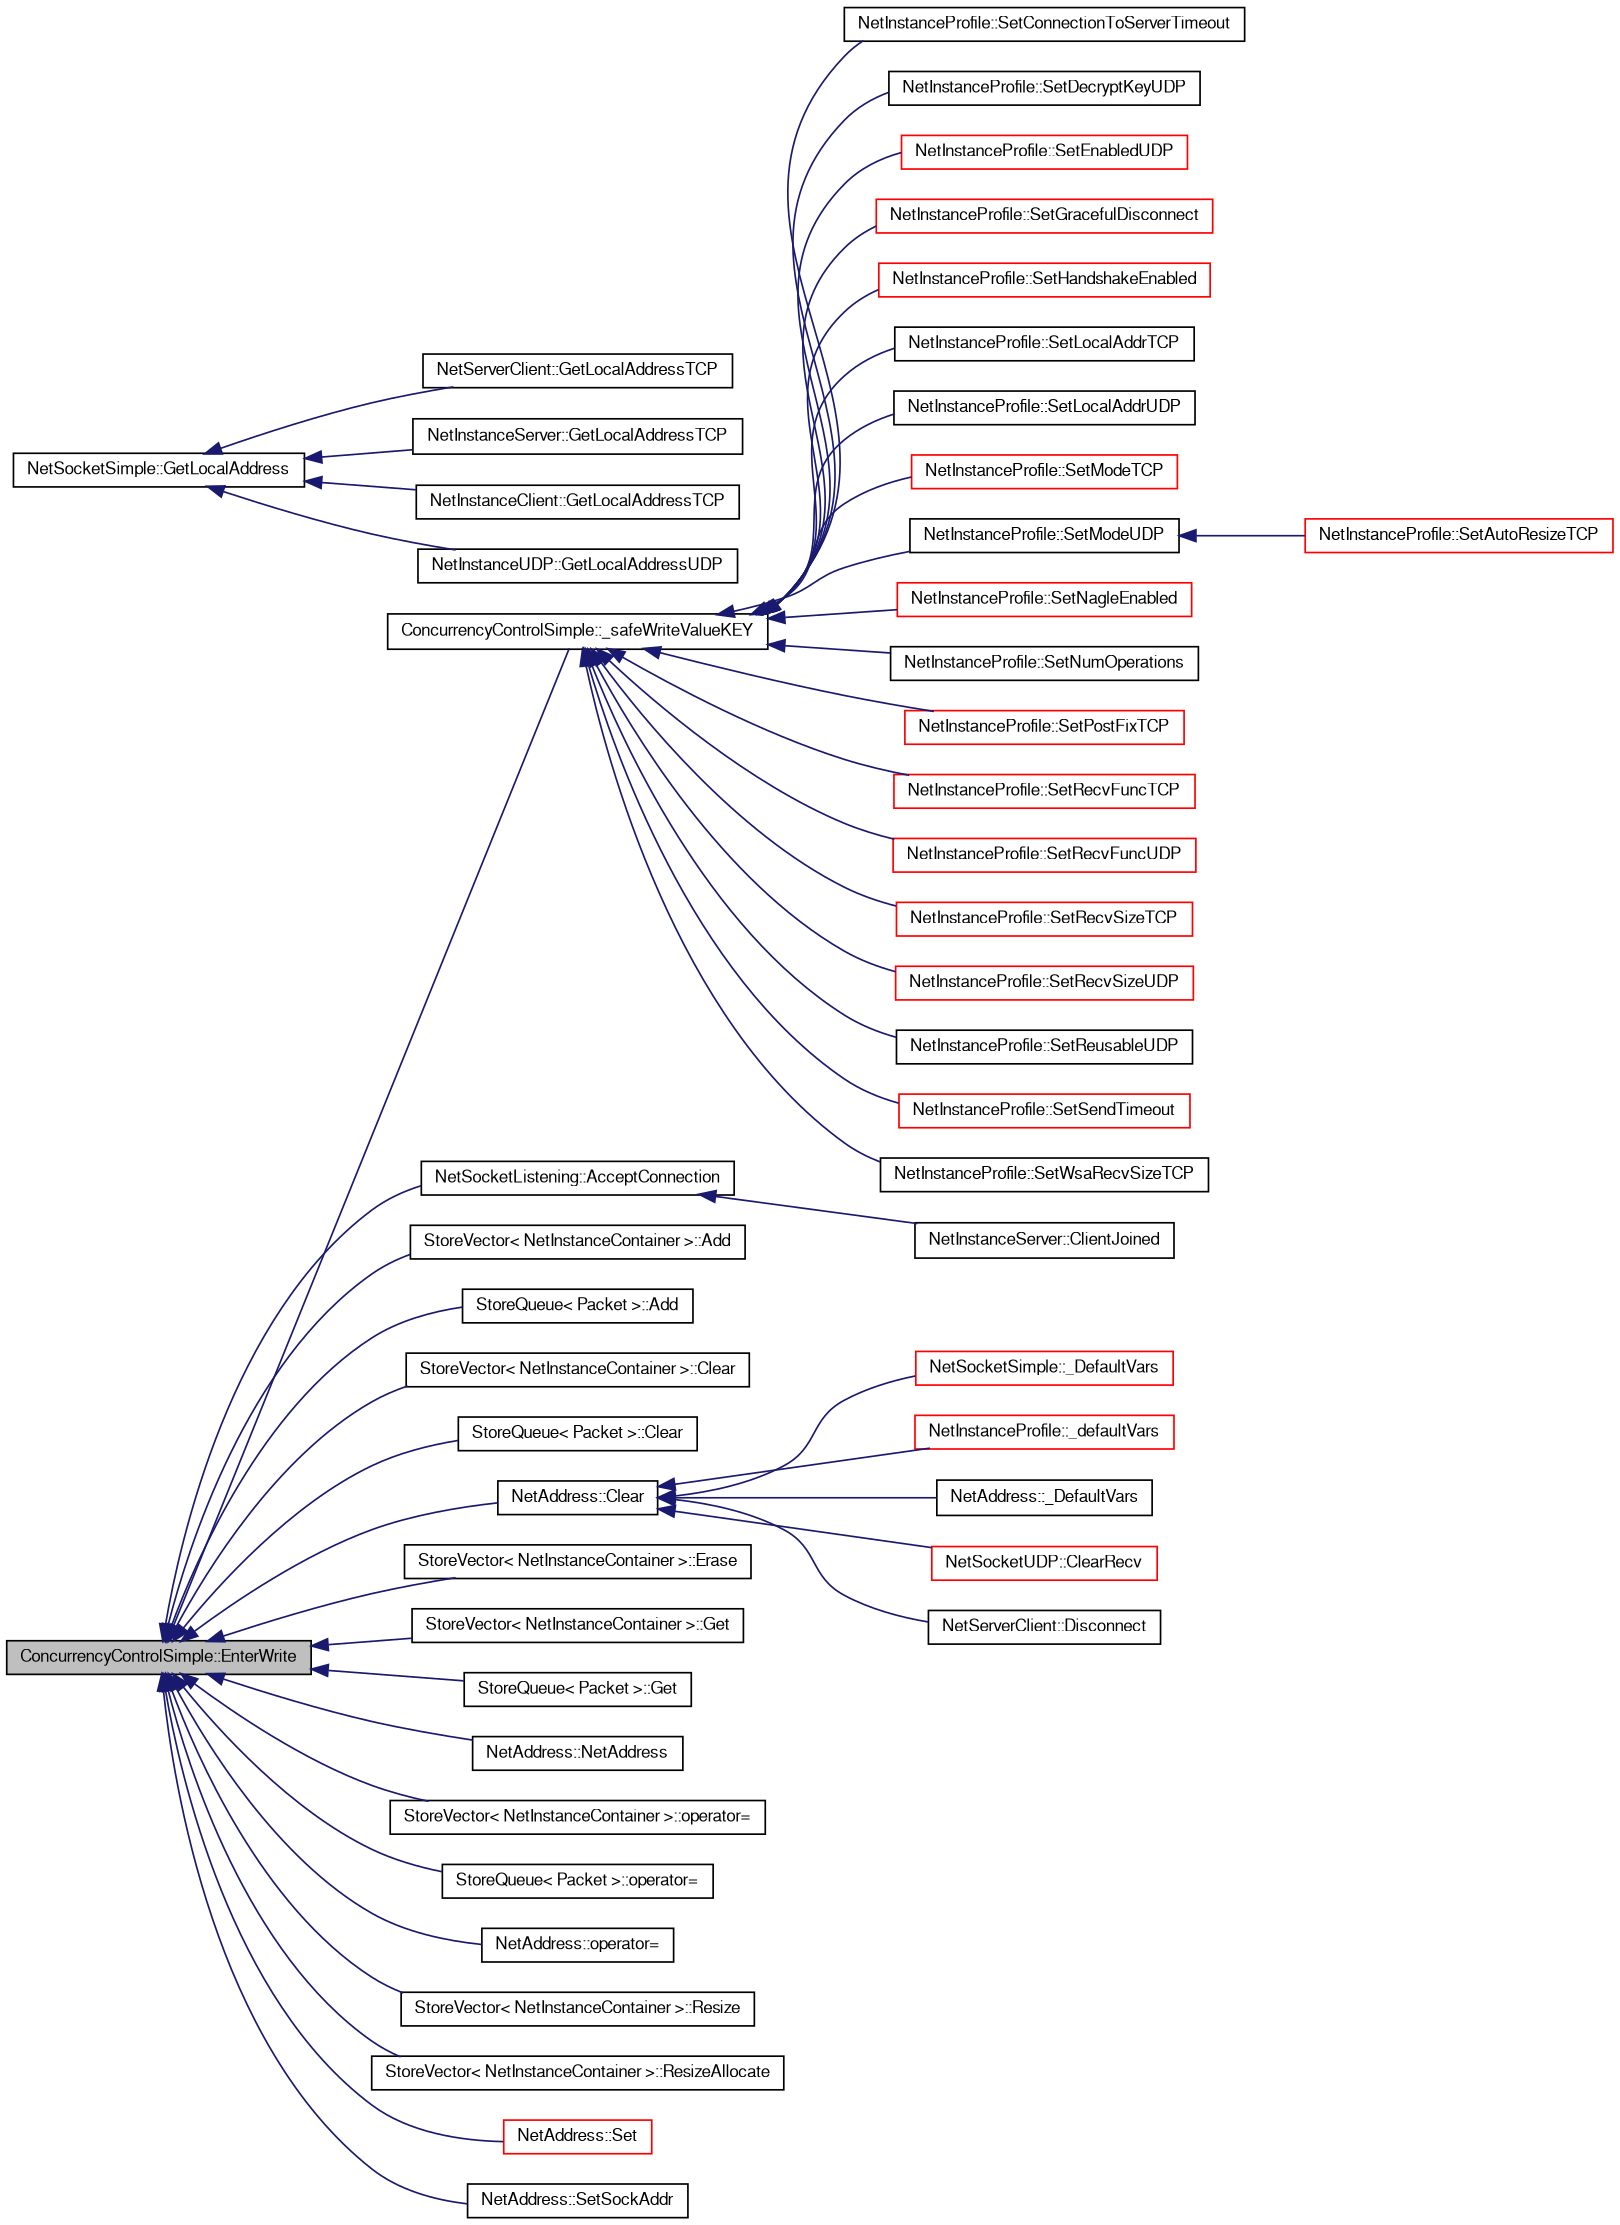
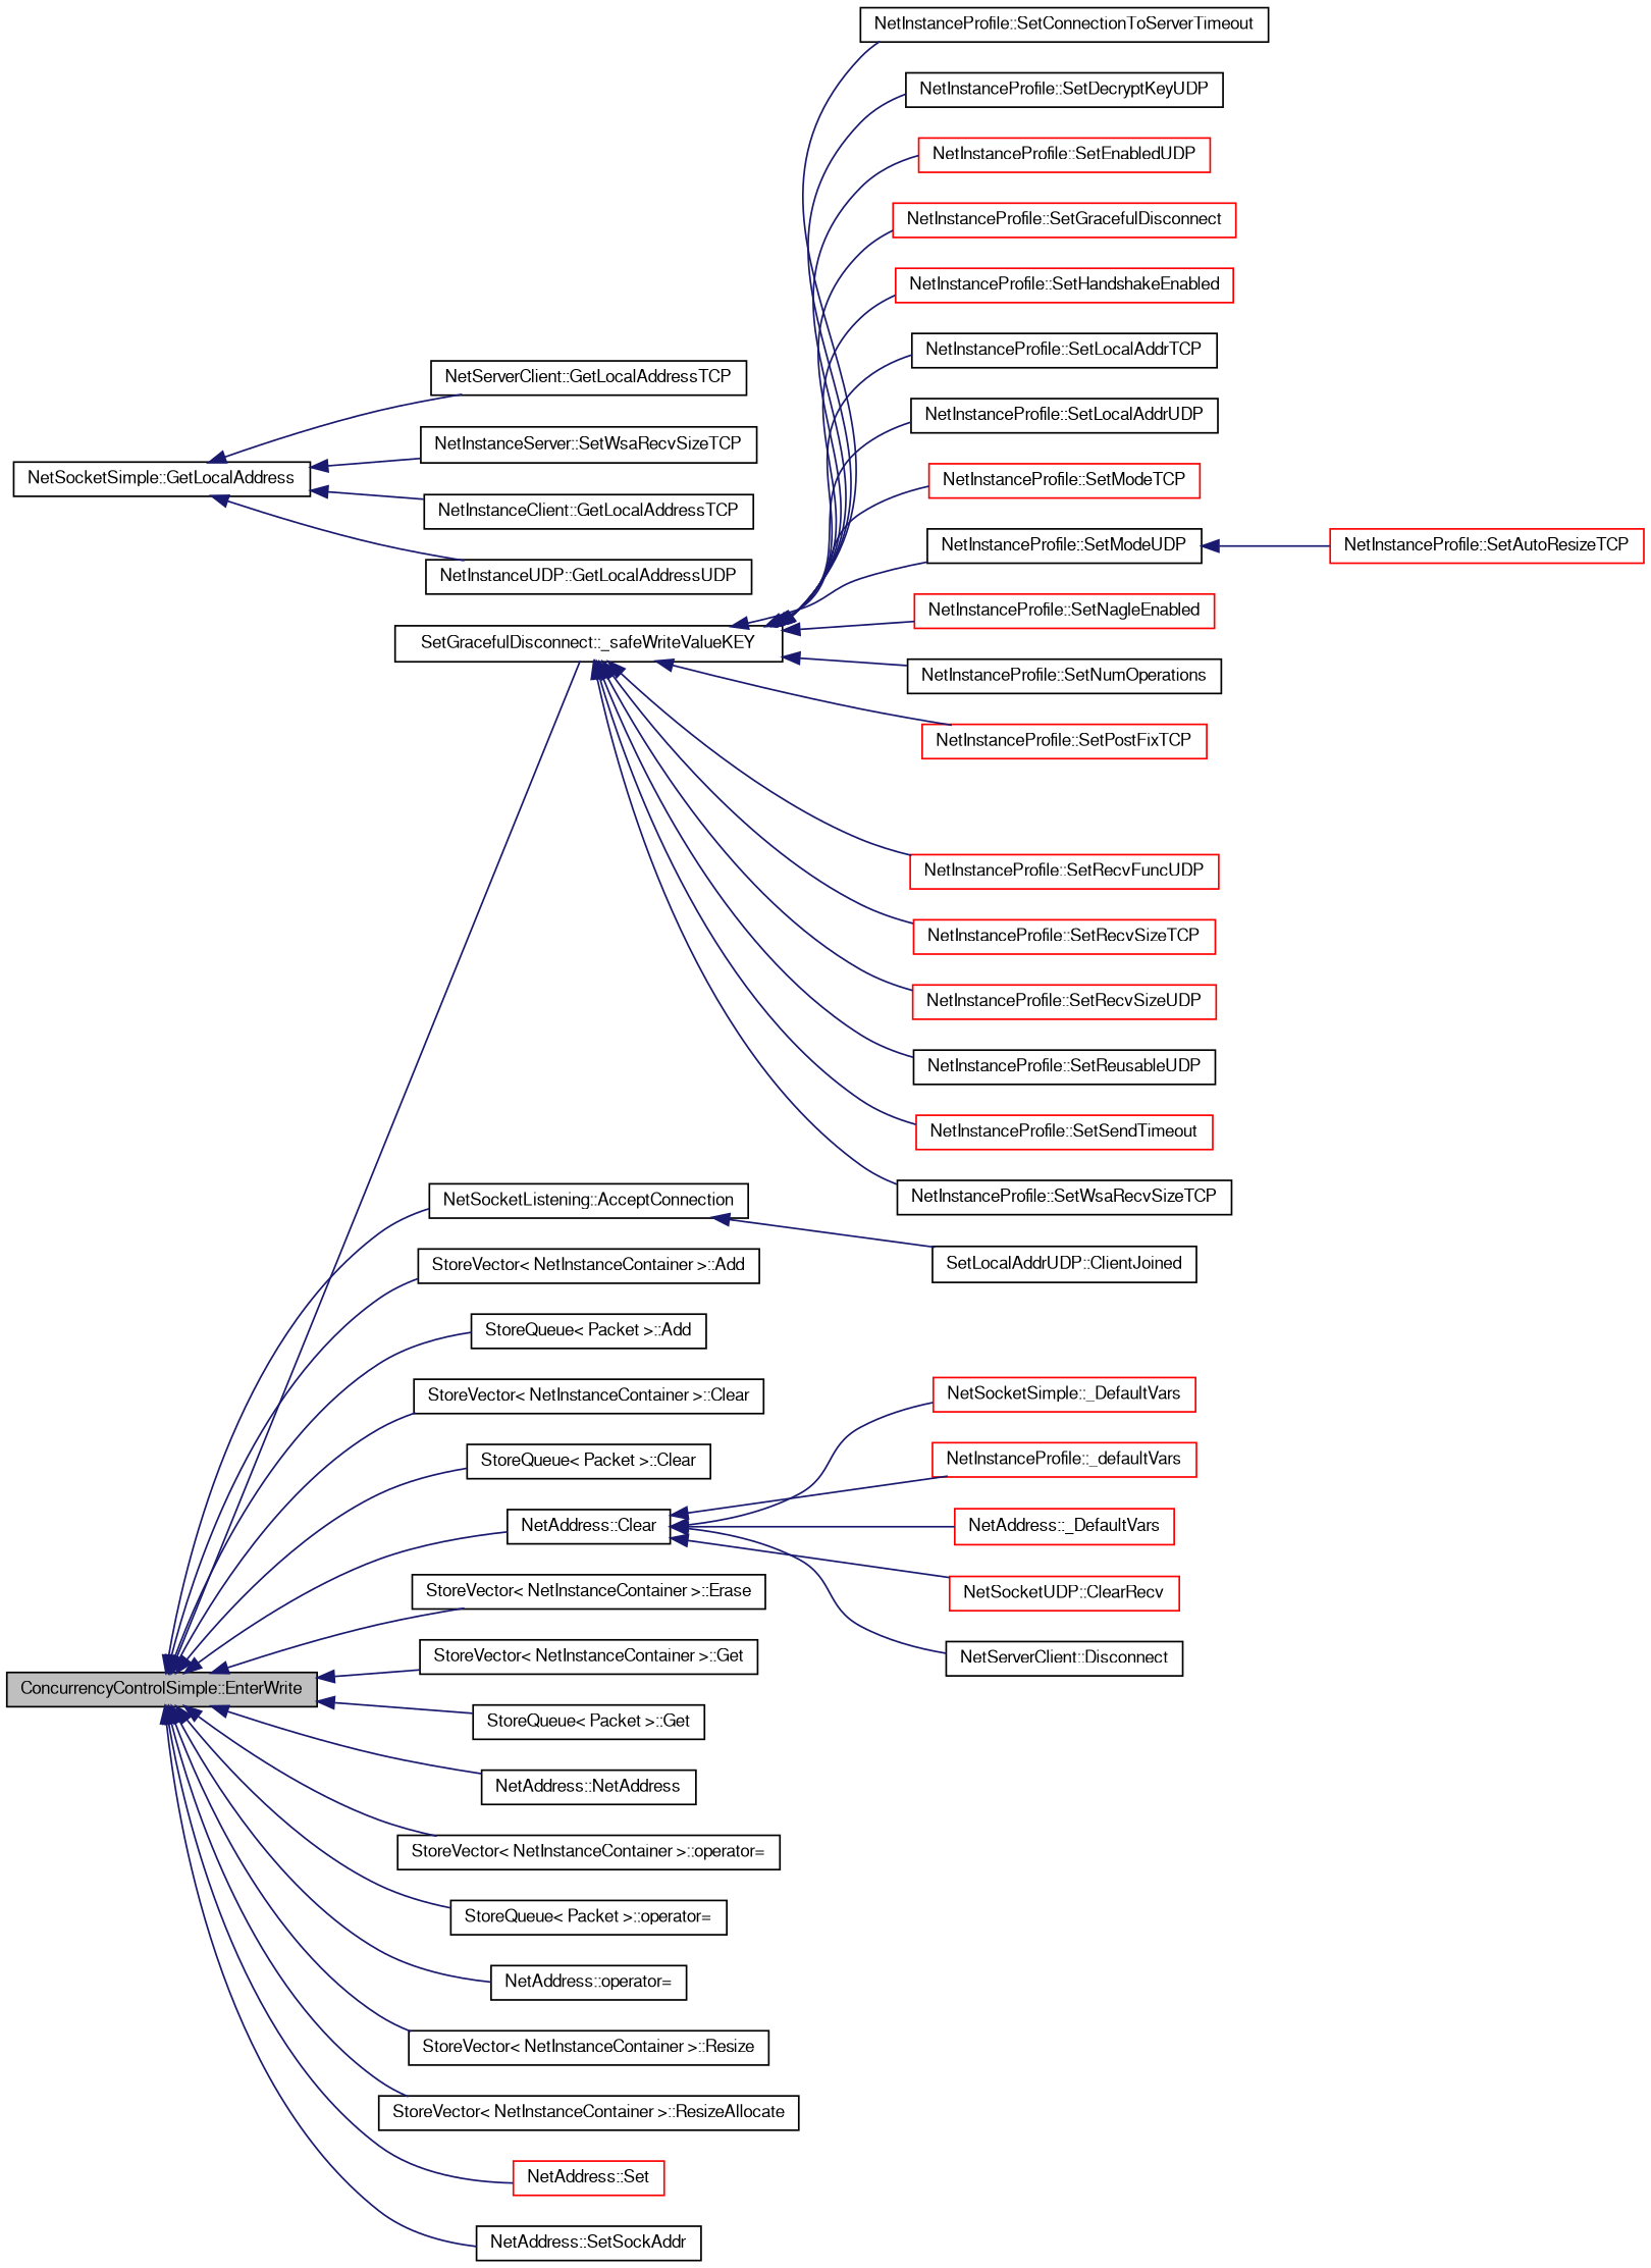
  digraph {
    rankdir=LR
    node [color=black fillcolor=white fontname=FreeSans fontsize=10 shape=record style=filled]
    edge [color=midnightblue dir=back fontname=FreeSans fontsize=10 labelfontname=FreeSans labelfontsize=10 style=solid]
    n1 [fillcolor=grey75 fontcolor=black height=0.2 label="ConcurrencyControlSimple::EnterWrite" width=0.4]
-   n2 [height=0.2 label="ConcurrencyControlSimple::_safeWriteValueKEY" width=0.4]
+   n2 [height=0.2 label="SetGracefulDisconnect::_safeWriteValueKEY" width=0.4]
    n3 [height=0.2 label="NetSocketListening::AcceptConnection" width=0.4]
    n4 [height=0.2 label="StoreVector\< NetInstanceContainer \>::Add" width=0.4]
    n5 [height=0.2 label="StoreQueue\< Packet \>::Add" width=0.4]
    n6 [height=0.2 label="StoreVector\< NetInstanceContainer \>::Clear" width=0.4]
    n7 [height=0.2 label="StoreQueue\< Packet \>::Clear" width=0.4]
    n8 [height=0.2 label="NetAddress::Clear" width=0.4]
    n9 [height=0.2 label="StoreVector\< NetInstanceContainer \>::Erase" width=0.4]
    n10 [height=0.2 label="StoreVector\< NetInstanceContainer \>::Get" width=0.4]
    n11 [height=0.2 label="StoreQueue\< Packet \>::Get" width=0.4]
    n12 [height=0.2 label="NetAddress::NetAddress" width=0.4]
    n13 [height=0.2 label="StoreVector\< NetInstanceContainer \>::operator=" width=0.4]
    n14 [height=0.2 label="StoreQueue\< Packet \>::operator=" width=0.4]
    n15 [height=0.2 label="NetAddress::operator=" width=0.4]
    n16 [height=0.2 label="StoreVector\< NetInstanceContainer \>::Resize" width=0.4]
    n17 [height=0.2 label="StoreVector\< NetInstanceContainer \>::ResizeAllocate" width=0.4]
    n18 [color=red height=0.2 label="NetAddress::Set" width=0.4]
    n19 [height=0.2 label="NetAddress::SetSockAddr" width=0.4]
    n20 [height=0.2 label="NetInstanceProfile::SetConnectionToServerTimeout" width=0.4]
    n21 [height=0.2 label="NetInstanceProfile::SetDecryptKeyUDP" width=0.4]
    n22 [color=red height=0.2 label="NetInstanceProfile::SetEnabledUDP" width=0.4]
    n23 [color=red height=0.2 label="NetInstanceProfile::SetGracefulDisconnect" width=0.4]
    n24 [color=red height=0.2 label="NetInstanceProfile::SetHandshakeEnabled" width=0.4]
    n25 [height=0.2 label="NetInstanceProfile::SetLocalAddrTCP" width=0.4]
    n26 [height=0.2 label="NetInstanceProfile::SetLocalAddrUDP" width=0.4]
    n27 [color=red height=0.2 label="NetInstanceProfile::SetModeTCP" width=0.4]
    n28 [height=0.2 label="NetInstanceProfile::SetModeUDP" width=0.4]
    n29 [color=red height=0.2 label="NetInstanceProfile::SetNagleEnabled" width=0.4]
    n30 [height=0.2 label="NetInstanceProfile::SetNumOperations" width=0.4]
    n31 [color=red height=0.2 label="NetInstanceProfile::SetPostFixTCP" width=0.4]
-   n32 [color=red height=0.2 label="NetInstanceProfile::SetRecvFuncTCP" width=0.4]
    n33 [color=red height=0.2 label="NetInstanceProfile::SetRecvFuncUDP" width=0.4]
    n34 [color=red height=0.2 label="NetInstanceProfile::SetRecvSizeTCP" width=0.4]
    n35 [color=red height=0.2 label="NetInstanceProfile::SetRecvSizeUDP" width=0.4]
    n36 [height=0.2 label="NetInstanceProfile::SetReusableUDP" width=0.4]
    n37 [color=red height=0.2 label="NetInstanceProfile::SetSendTimeout" width=0.4]
    n38 [height=0.2 label="NetInstanceProfile::SetWsaRecvSizeTCP" width=0.4]
-   n39 [height=0.2 label="NetInstanceServer::ClientJoined" width=0.4]
+   n39 [height=0.2 label="SetLocalAddrUDP::ClientJoined" width=0.4]
    n40 [color=red height=0.2 label="NetSocketSimple::_DefaultVars" width=0.4]
    n41 [color=red height=0.2 label="NetInstanceProfile::_defaultVars" width=0.4]
-   n42 [height=0.2 label="NetAddress::_DefaultVars" width=0.4]
+   n42 [color=red height=0.2 label="NetAddress::_DefaultVars" width=0.4]
    n43 [color=red height=0.2 label="NetSocketUDP::ClearRecv" width=0.4]
    n44 [height=0.2 label="NetServerClient::Disconnect" width=0.4]
    n45 [height=0.2 label="NetSocketSimple::GetLocalAddress" width=0.4]
    n46 [height=0.2 label="NetServerClient::GetLocalAddressTCP" width=0.4]
-   n47 [height=0.2 label="NetInstanceServer::GetLocalAddressTCP" width=0.4]
+   n47 [height=0.2 label="NetInstanceServer::SetWsaRecvSizeTCP" width=0.4]
    n48 [height=0.2 label="NetInstanceClient::GetLocalAddressTCP" width=0.4]
    n49 [height=0.2 label="NetInstanceUDP::GetLocalAddressUDP" width=0.4]
    n50 [color=red height=0.2 label="NetInstanceProfile::SetAutoResizeTCP" width=0.4]
    n1 -> n2
    n1 -> n3
    n1 -> n4
    n1 -> n5
    n1 -> n6
    n1 -> n7
    n1 -> n8
    n1 -> n9
    n1 -> n10
    n1 -> n11
    n1 -> n12
    n1 -> n13
    n1 -> n14
    n1 -> n15
    n1 -> n16
    n1 -> n17
    n1 -> n18
    n1 -> n19
    n2 -> n20
    n2 -> n21
    n2 -> n22
    n2 -> n23
    n2 -> n24
    n2 -> n25
    n2 -> n26
    n2 -> n27
    n2 -> n28
    n2 -> n29
    n2 -> n30
    n2 -> n31
-   n2 -> n32
    n2 -> n33
    n2 -> n34
    n2 -> n35
    n2 -> n36
    n2 -> n37
    n2 -> n38
    n3 -> n39
    n8 -> n40
    n8 -> n41
    n8 -> n42
    n8 -> n43
    n8 -> n44
    n28 -> n50
    n45 -> n46
    n45 -> n47
    n45 -> n48
    n45 -> n49
  }
